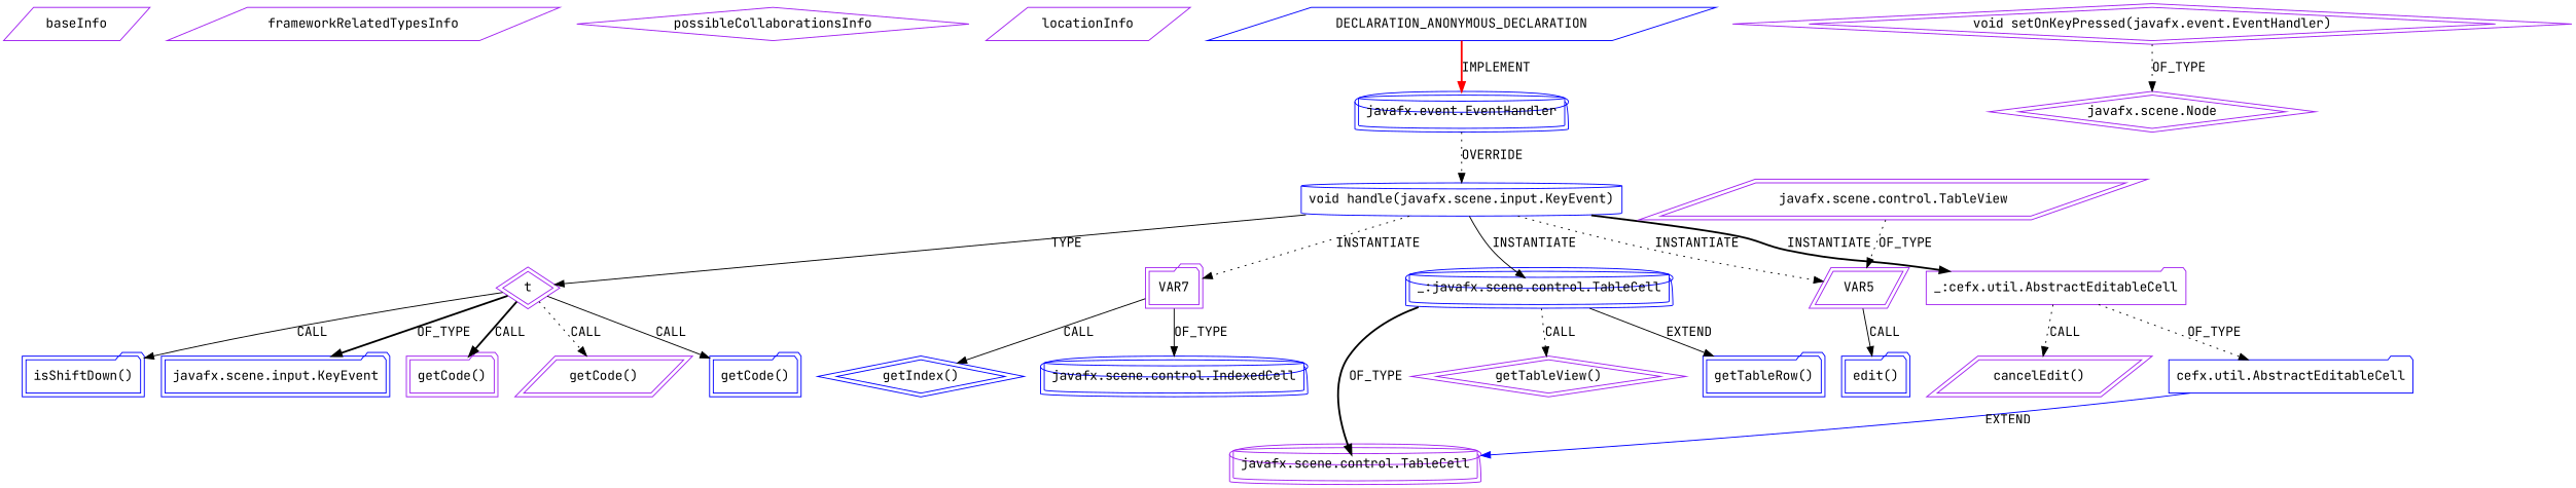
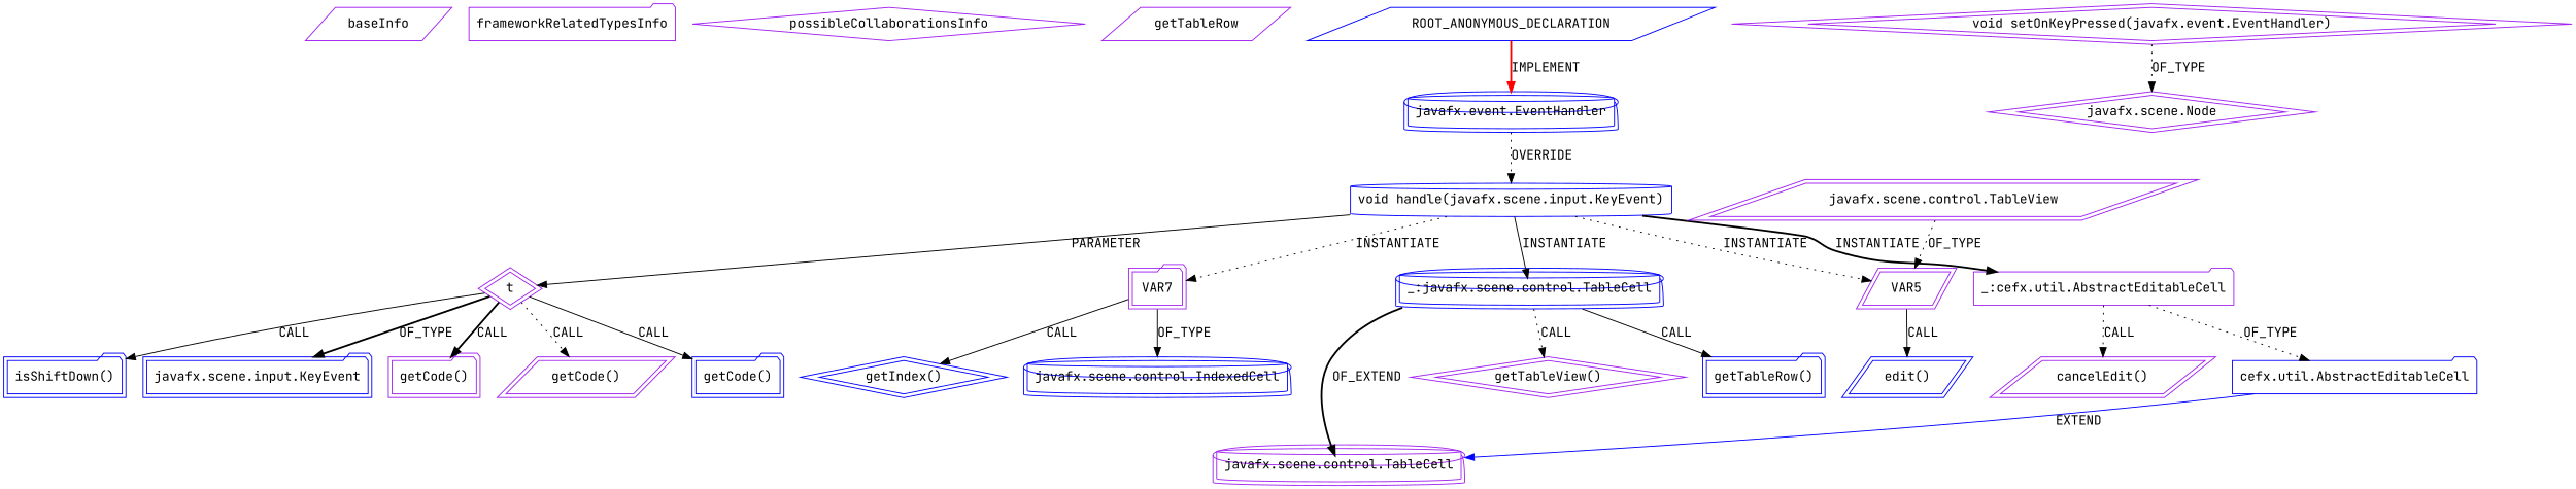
  digraph {
    fontname="JetBrains Mono"
    node [color=purple fontname="JetBrains Mono" shape=folder isFrameworkType=true vertexType=INSIDE_CALL peripheries=2]
    edge [fontname="JetBrains Mono" style=dotted]
    baseInfo [category=extension_graph graphId=2171 isAnonymous=true possibleRelation=true shape=parallelogram isFrameworkType="" vertexType="" peripheries=""]
-   frameworkRelatedTypesInfo [0="javafx.event.EventHandler" shape=parallelogram isFrameworkType="" vertexType="" peripheries=""]
+   frameworkRelatedTypesInfo [0="javafx.event.EventHandler" isFrameworkType="" vertexType="" peripheries=""]
    possibleCollaborationsInfo [0="2171~OVERRIDING_METHOD_DECLARATION-METHOD_CALL-~javafx.event.EventHandler ~javafx.scene.control.TableCell ~true~false" shape=diamond isFrameworkType="" vertexType="" peripheries=""]
-   locationInfo [contextSignature="void createTextField()" filePath="/bianconejo-CEFX/CEFX-master/src/cefx/util/AbstractEditableCell.java" graphId=2171 projectName="bianconejo-CEFX" shape=parallelogram isFrameworkType="" vertexType="" peripheries=""]
-   n5 [color=blue isFrameworkType=false label=DECLARATION_ANONYMOUS_DECLARATION shape=parallelogram vertexType=ROOT_ANONYMOUS_DECLARATION peripheries=""]
+   locationInfo [contextSignature="void createTextField()" filePath="/bianconejo-CEFX/CEFX-master/src/cefx/util/AbstractEditableCell.java" graphId=2171 projectName="bianconejo-CEFX" shape=parallelogram label=getTableRow isFrameworkType="" vertexType="" peripheries=""]
+   n5 [color=blue isFrameworkType=false label=ROOT_ANONYMOUS_DECLARATION shape=parallelogram vertexType=ROOT_ANONYMOUS_DECLARATION peripheries=""]
    n6 [color=blue label="javafx.event.EventHandler" shape=cylinder vertexType=FRAMEWORK_INTERFACE_TYPE]
    n7 [color=blue isFrameworkType=false label="void handle(javafx.scene.input.KeyEvent)" shape=cylinder vertexType=OVERRIDING_METHOD_DECLARATION peripheries=""]
    n8 [label=t shape=diamond vertexType=PARAMETER_DECLARATION]
    n9 [isFrameworkType=false label="_:cefx.util.AbstractEditableCell" vertexType=VARIABLE_EXPRESION peripheries=""]
    n10 [label=VAR5 shape=parallelogram vertexType=VARIABLE_EXPRESION]
    n11 [color=blue label="_:javafx.scene.control.TableCell" shape=cylinder vertexType=VARIABLE_EXPRESION]
    n12 [label=VAR7 vertexType=VARIABLE_EXPRESION]
    n13 [label="void setOnKeyPressed(javafx.event.EventHandler)" shape=diamond vertexType=OUTSIDE_CALL]
    n14 [label="javafx.scene.Node" shape=diamond vertexType=FRAMEWORK_CLASS_TYPE]
    n15 [color=blue label="javafx.scene.input.KeyEvent" vertexType=FRAMEWORK_CLASS_TYPE]
    n16 [label="getCode()"]
    n17 [label="getCode()" shape=parallelogram]
    n18 [color=blue label="getCode()"]
    n19 [color=blue label="isShiftDown()"]
    n20 [color=blue isFrameworkType=false label="cefx.util.AbstractEditableCell" vertexType=REFERENCE_CLIENT_CLASS_DECLARATION peripheries=""]
    n21 [label="cancelEdit()" shape=parallelogram]
-   n22 [color=blue label="edit()"]
+   n22 [color=blue label="edit()" shape=parallelogram]
    n23 [label="javafx.scene.control.TableCell" shape=cylinder vertexType=FRAMEWORK_CLASS_TYPE]
    n24 [label="getTableView()" shape=diamond]
    n25 [color=blue label="getTableRow()"]
    n26 [color=blue label="javafx.scene.control.IndexedCell" shape=cylinder vertexType=FRAMEWORK_CLASS_TYPE]
    n27 [color=blue label="getIndex()" shape=diamond]
    n28 [label="javafx.scene.control.TableView" shape=parallelogram vertexType=FRAMEWORK_CLASS_TYPE]
    n5 -> n6 [color=red label=IMPLEMENT style=bold]
    n6 -> n7 [label=OVERRIDE]
-   n7 -> n8 [label=TYPE style=solid]
+   n7 -> n8 [label=PARAMETER style=solid]
    n7 -> n9 [label=INSTANTIATE style=bold]
    n7 -> n10 [label=INSTANTIATE]
    n7 -> n11 [label=INSTANTIATE style=solid]
    n7 -> n12 [label=INSTANTIATE]
    n8 -> n15 [label=OF_TYPE style=bold]
    n8 -> n16 [label=CALL style=bold]
    n8 -> n17 [label=CALL]
    n8 -> n18 [label=CALL style=solid]
    n8 -> n19 [label=CALL style=solid]
    n9 -> n20 [label=OF_TYPE]
    n9 -> n21 [label=CALL]
    n10 -> n22 [label=CALL style=solid]
-   n11 -> n23 [label=OF_TYPE style=bold]
+   n11 -> n23 [label=OF_EXTEND style=bold]
    n11 -> n24 [label=CALL]
-   n11 -> n25 [label=EXTEND style=solid]
+   n11 -> n25 [label=CALL style=solid]
    n12 -> n26 [label=OF_TYPE style=solid]
    n12 -> n27 [label=CALL style=solid]
    n13 -> n14 [label=OF_TYPE]
    n20 -> n23 [color=blue label=EXTEND style=solid]
    n28 -> n10 [label=OF_TYPE]
  }
